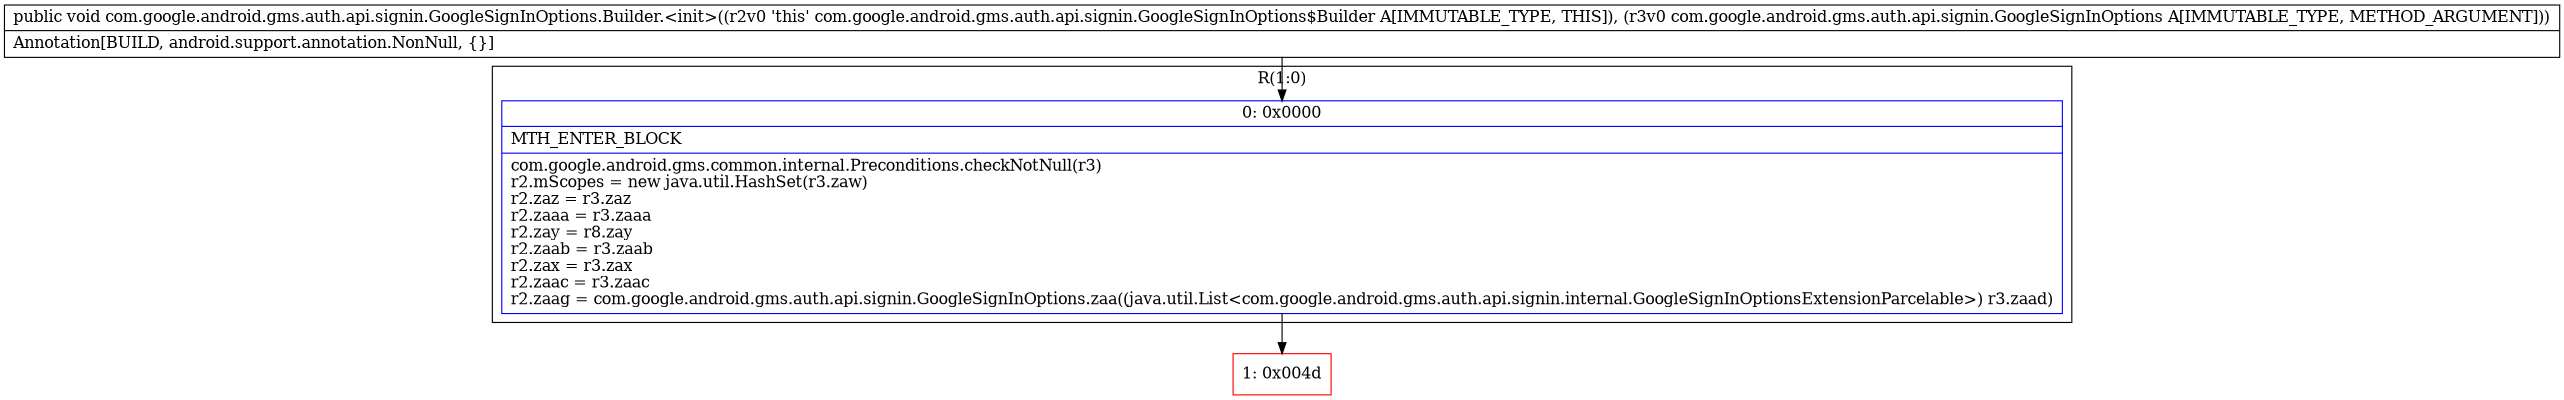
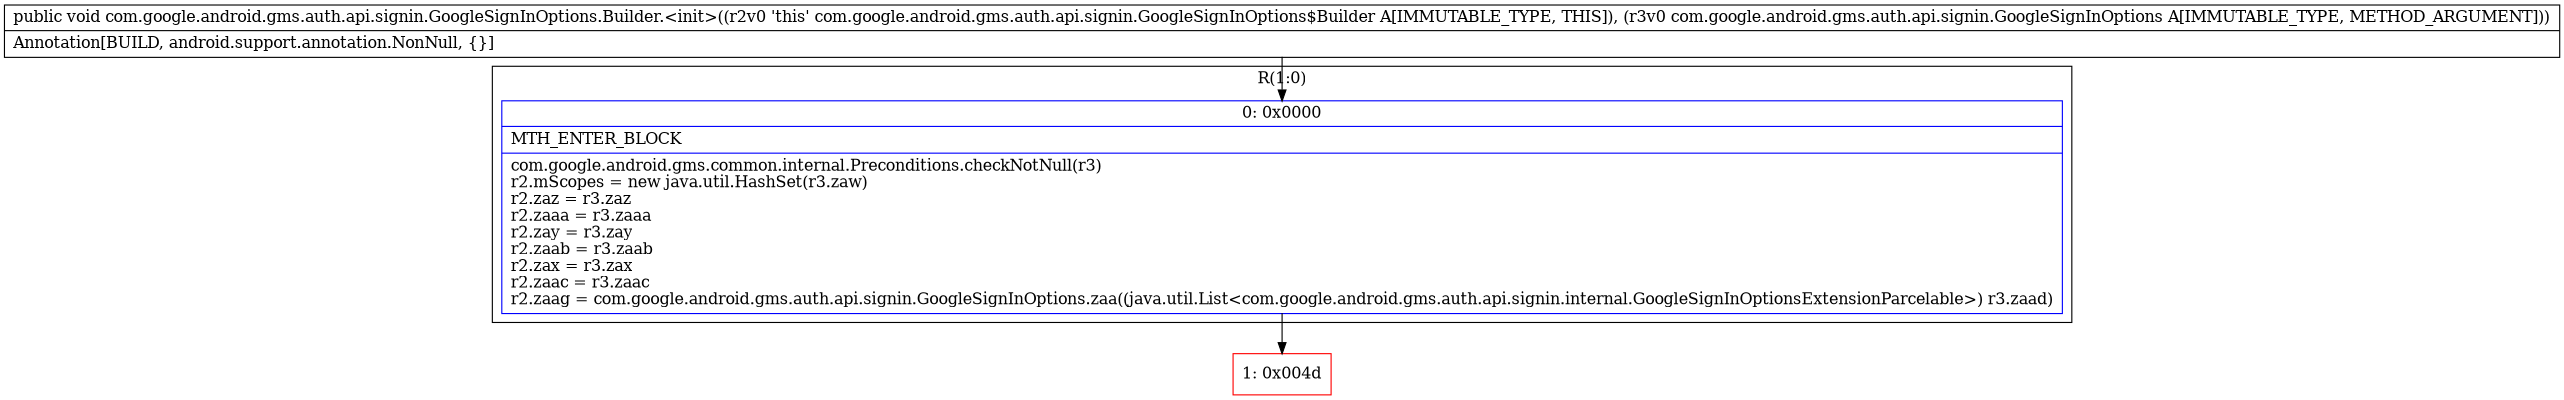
  digraph {
    node [shape=record]
-   n1 [color=blue label="{0\:\ 0x0000|MTH_ENTER_BLOCK\l|com.google.android.gms.common.internal.Preconditions.checkNotNull(r3)\lr2.mScopes = new java.util.HashSet(r3.zaw)\lr2.zaz = r3.zaz\lr2.zaaa = r3.zaaa\lr2.zay = r8.zay\lr2.zaab = r3.zaab\lr2.zax = r3.zax\lr2.zaac = r3.zaac\lr2.zaag = com.google.android.gms.auth.api.signin.GoogleSignInOptions.zaa((java.util.List\<com.google.android.gms.auth.api.signin.internal.GoogleSignInOptionsExtensionParcelable\>) r3.zaad)\l}"]
+   n1 [color=blue label="{0\:\ 0x0000|MTH_ENTER_BLOCK\l|com.google.android.gms.common.internal.Preconditions.checkNotNull(r3)\lr2.mScopes = new java.util.HashSet(r3.zaw)\lr2.zaz = r3.zaz\lr2.zaaa = r3.zaaa\lr2.zay = r3.zay\lr2.zaab = r3.zaab\lr2.zax = r3.zax\lr2.zaac = r3.zaac\lr2.zaag = com.google.android.gms.auth.api.signin.GoogleSignInOptions.zaa((java.util.List\<com.google.android.gms.auth.api.signin.internal.GoogleSignInOptionsExtensionParcelable\>) r3.zaad)\l}"]
    n2 [color=red label="{1\:\ 0x004d}"]
    n3 [label="{public void com.google.android.gms.auth.api.signin.GoogleSignInOptions.Builder.\<init\>((r2v0 'this' com.google.android.gms.auth.api.signin.GoogleSignInOptions$Builder A[IMMUTABLE_TYPE, THIS]), (r3v0 com.google.android.gms.auth.api.signin.GoogleSignInOptions A[IMMUTABLE_TYPE, METHOD_ARGUMENT]))  | Annotation[BUILD, android.support.annotation.NonNull, \{\}]\l}"]
    subgraph cluster_1 {
      label="R(1:0)"
      n1
    }
    n1 -> n2
    n3 -> n1
  }
